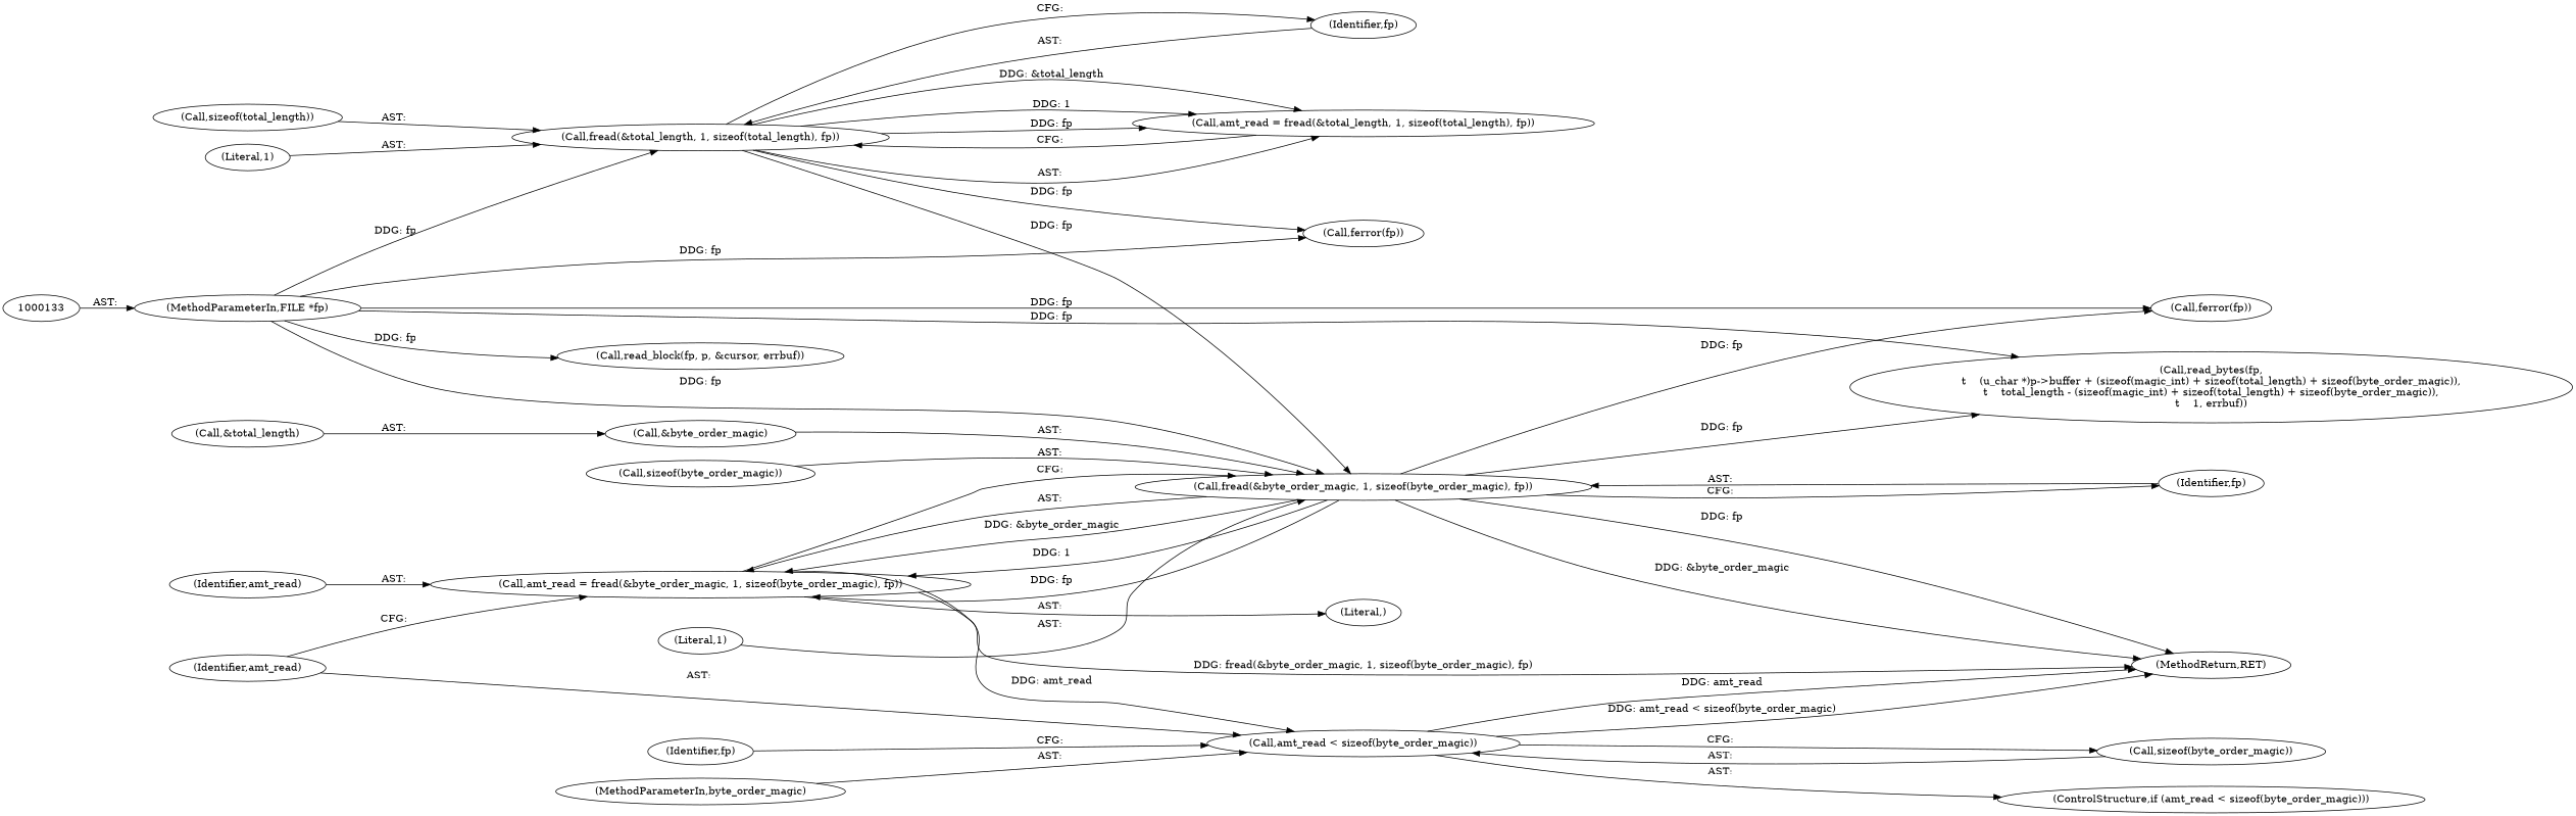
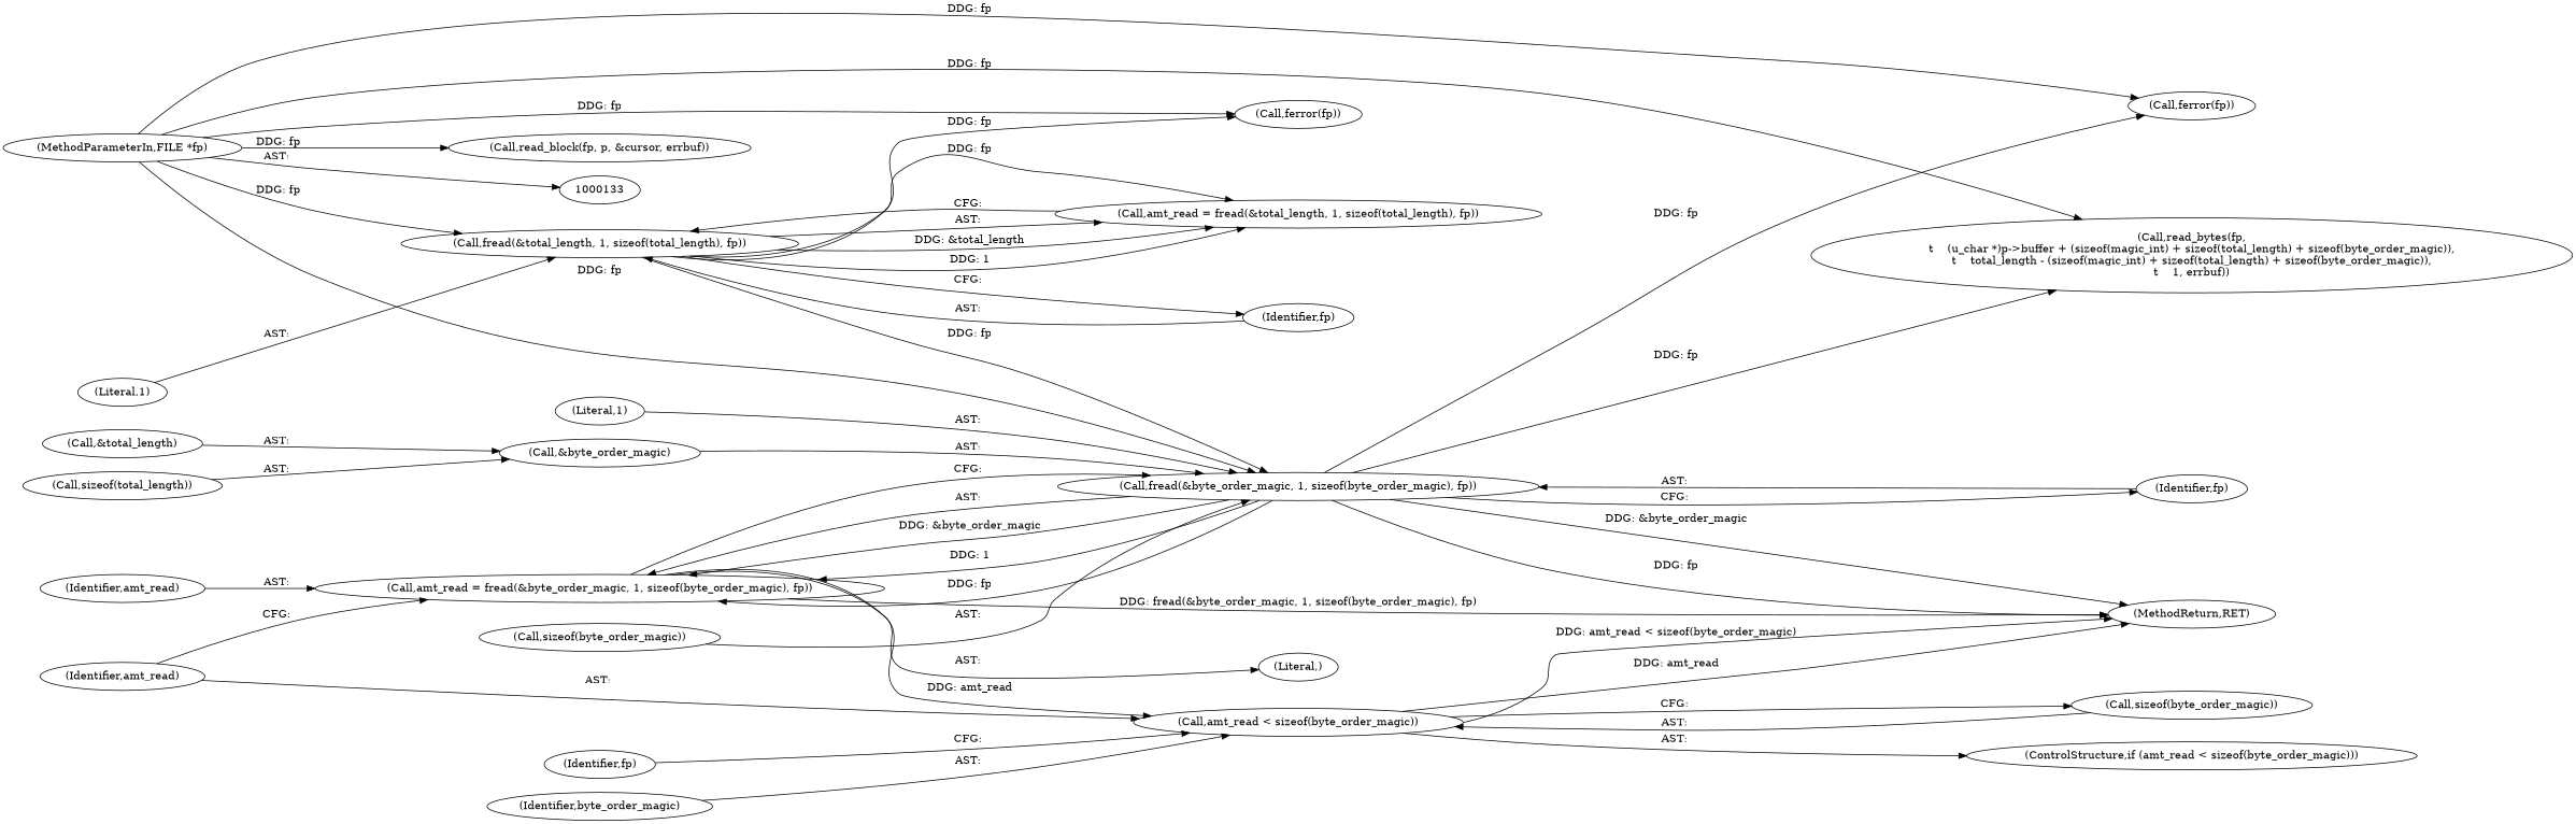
  digraph {
    rankdir=LR
    n1 [label="(Call,amt_read < sizeof(byte_order_magic))"]
    n2 [label="(Call,sizeof(byte_order_magic))"]
    n3 [label="(MethodReturn,RET)"]
    n4 [label="(ControlStructure,if (amt_read < sizeof(byte_order_magic)))"]
    n5 [label="(Call,amt_read = fread(&byte_order_magic, 1, sizeof(byte_order_magic), fp))"]
    n6 [label="(Call,fread(&byte_order_magic, 1, sizeof(byte_order_magic), fp))"]
    n7 [label="(Literal,)"]
    n8 [label="(Identifier,fp)"]
    n9 [label="(Call,ferror(fp))"]
    n10 [label="(Call,read_bytes(fp,\n\t    (u_char *)p->buffer + (sizeof(magic_int) + sizeof(total_length) + sizeof(byte_order_magic)),\n\t    total_length - (sizeof(magic_int) + sizeof(total_length) + sizeof(byte_order_magic)),\n\t    1, errbuf))"]
    n11 [label="(Call,fread(&total_length, 1, sizeof(total_length), fp))"]
    n12 [label="(Identifier,fp)"]
    n13 [label="(Call,amt_read = fread(&total_length, 1, sizeof(total_length), fp))"]
    n14 [label="(Call,ferror(fp))"]
    n15 [label="(MethodParameterIn,FILE *fp)"]
    n16 [label="(Call,read_block(fp, p, &cursor, errbuf))"]
    1000133
    n18 [label="(Identifier,amt_read)"]
    n19 [label="(Call,sizeof(total_length))"]
    n20 [label="(Call,sizeof(byte_order_magic))"]
    n21 [label="(Call,&byte_order_magic)"]
    n22 [label="(Call,&total_length)"]
    n23 [label="(Identifier,amt_read)"]
    n24 [label="(Identifier,fp)"]
    n25 [label="(Literal,1)"]
    n26 [label="(Literal,1)"]
-   n27 [label="(MethodParameterIn,byte_order_magic)"]
+   n27 [label="(Identifier,byte_order_magic)"]
    n1 -> n2 [label="CFG: "]
    n1 -> n3 [label="DDG: amt_read < sizeof(byte_order_magic)"]
    n1 -> n3 [label="DDG: amt_read"]
    n1 -> n4 [label="AST: "]
    n2 -> n1 [label="AST: "]
    n5 -> n1 [label="DDG: amt_read"]
    n5 -> n3 [label="DDG: fread(&byte_order_magic, 1, sizeof(byte_order_magic), fp)"]
    n5 -> n6 [label="CFG: "]
    n5 -> n7 [label="AST: "]
    n6 -> n3 [label="DDG: &byte_order_magic"]
    n6 -> n3 [label="DDG: fp"]
    n6 -> n5 [label="AST: "]
    n6 -> n5 [label="DDG: &byte_order_magic"]
    n6 -> n5 [label="DDG: 1"]
    n6 -> n5 [label="DDG: fp"]
    n6 -> n8 [label="CFG: "]
    n6 -> n9 [label="DDG: fp"]
    n6 -> n10 [label="DDG: fp"]
    n8 -> n6 [label="AST: "]
    n11 -> n6 [label="DDG: fp"]
    n11 -> n12 [label="CFG: "]
    n11 -> n13 [label="AST: "]
    n11 -> n13 [label="DDG: &total_length"]
    n11 -> n13 [label="DDG: 1"]
    n11 -> n13 [label="DDG: fp"]
    n11 -> n14 [label="DDG: fp"]
    n12 -> n11 [label="AST: "]
    n13 -> n11 [label="CFG: "]
    n15 -> n6 [label="DDG: fp"]
    n15 -> n9 [label="DDG: fp"]
    n15 -> n10 [label="DDG: fp"]
    n15 -> n11 [label="DDG: fp"]
    n15 -> n14 [label="DDG: fp"]
    n15 -> n16 [label="DDG: fp"]
-   1000133 -> n15 [label="AST: "]
+   n15 -> 1000133 [label="AST: "]
    n18 -> n5 [label="AST: "]
-   n19 -> n11 [label="AST: "]
+   n19 -> n21 [label="AST: "]
    n20 -> n6 [label="AST: "]
    n21 -> n6 [label="AST: "]
    n22 -> n21 [label="AST: "]
    n23 -> n1 [label="AST: "]
    n23 -> n5 [label="CFG: "]
    n24 -> n1 [label="CFG: "]
    n25 -> n11 [label="AST: "]
    n26 -> n6 [label="AST: "]
    n27 -> n1 [label="AST: "]
  }
